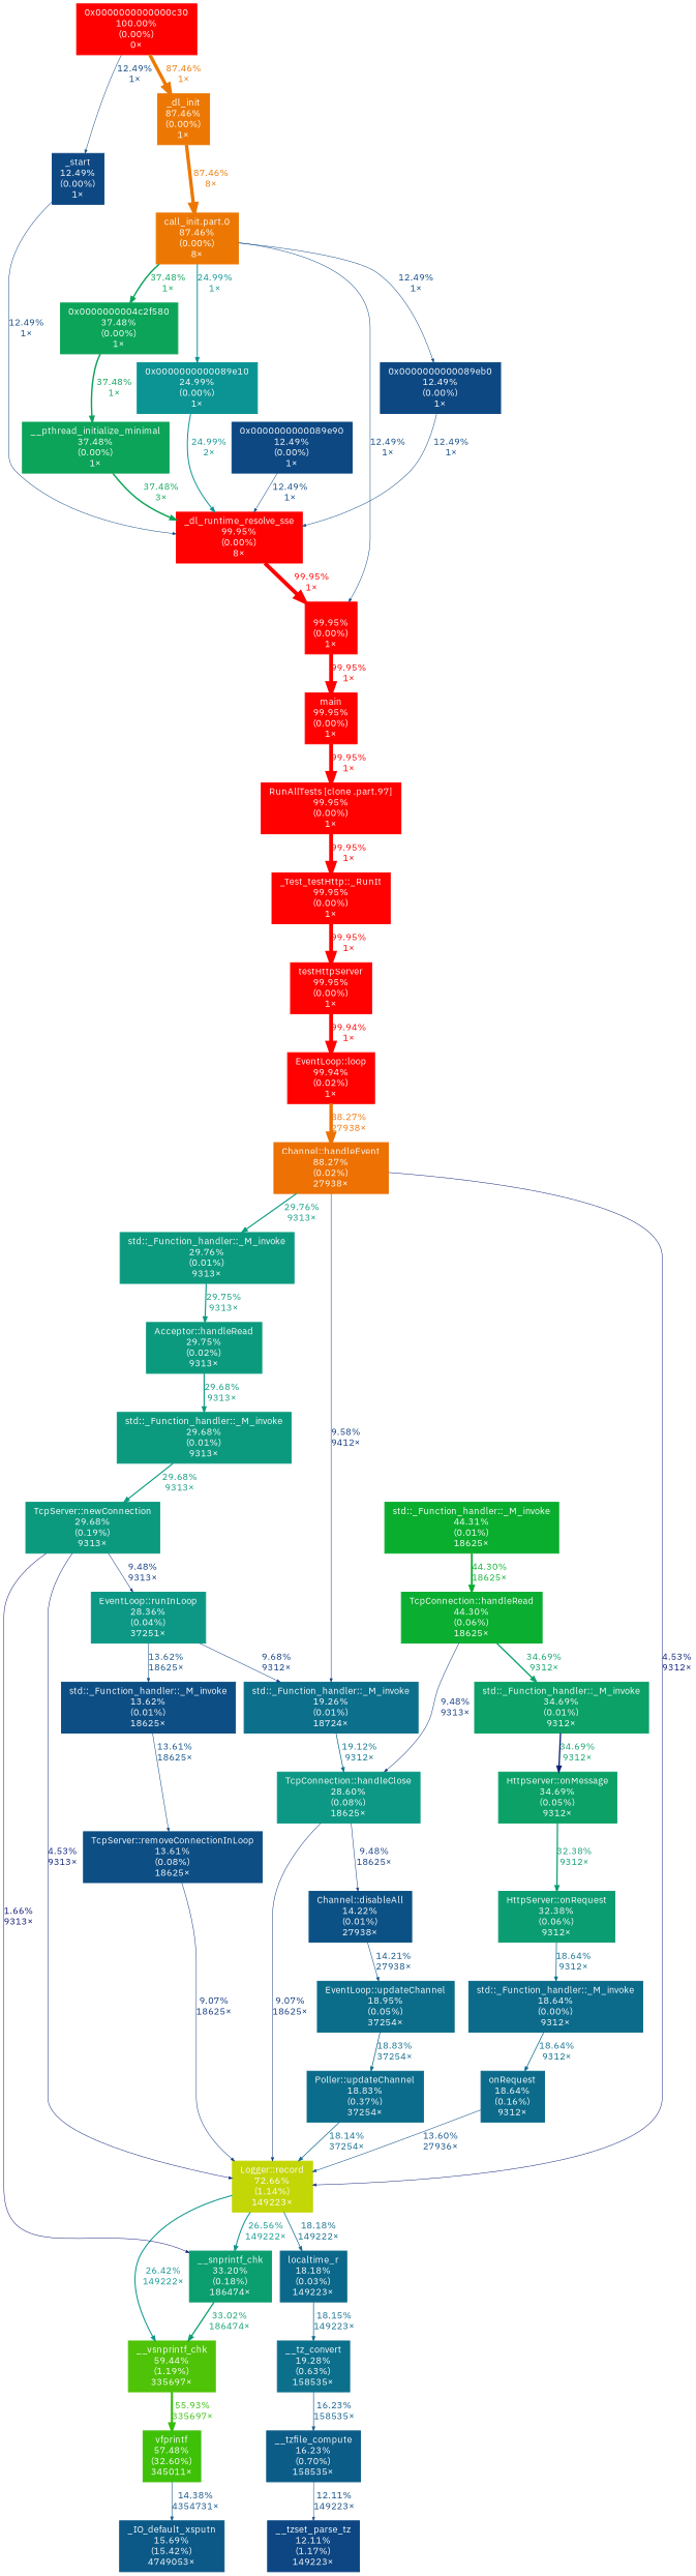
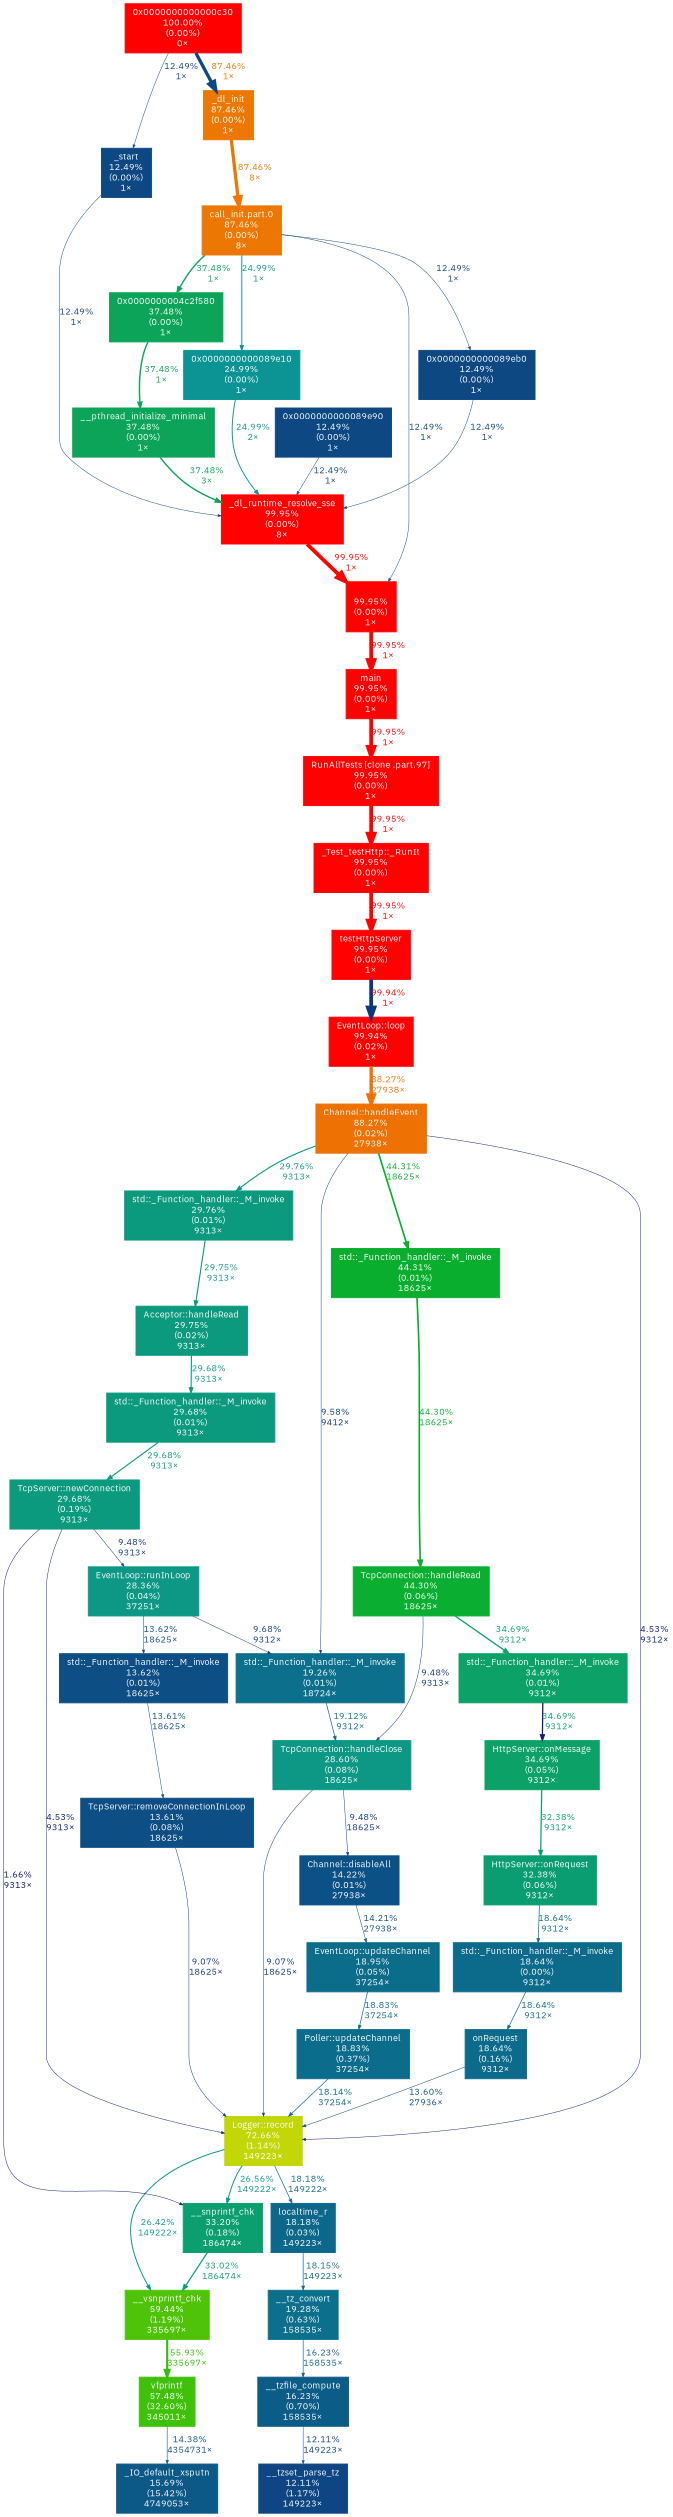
  digraph {
    fontname="IBM Plex Sans"
    nodesep=0.125
    ranksep=0.25
    node [color="#ff0100" fontcolor="#ffffff" fontname="IBM Plex Sans" fontsize=10.00 shape=box style=filled]
    edge [arrowsize=0.35 color="#0d4883" fontcolor="#0d4883" fontname="IBM Plex Sans" fontsize=10.00 labeldistance=0.50 penwidth=0.50]
    n1 [color="#c3d606" height=0 label="Logger::record\n72.66%\n(1.14%)\n149223×" width=0]
    n2 [color="#4fc308" height=0 label="__vsnprintf_chk\n59.44%\n(1.19%)\n335697×" width=0]
    n3 [color="#0b9e6e" height=0 label="__snprintf_chk\n33.20%\n(0.18%)\n186474×" width=0]
    n4 [color="#0c688a" height=0 label="localtime_r\n18.18%\n(0.03%)\n149223×" width=0]
    n5 [color="#3fc009" height=0 label="vfprintf\n57.48%\n(32.60%)\n345011×" width=0]
    n6 [color="#0c6f8c" height=0 label="__tz_convert\n19.28%\n(0.63%)\n158535×" width=0]
    n7 [color="#0c5987" height=0 label="_IO_default_xsputn\n15.69%\n(15.42%)\n4749053×" width=0]
    n8 [color="#0c5c88" height=0 label="__tzfile_compute\n16.23%\n(0.70%)\n158535×" width=0]
    n9 [color="#0c9a7f" height=0 label="std::_Function_handler::_M_invoke\n29.68%\n(0.01%)\n9313×" width=0]
    n10 [color="#0c9a7f" height=0 label="TcpServer::newConnection\n29.68%\n(0.19%)\n9313×" width=0]
    n11 [color="#0c9885" height=0 label="EventLoop::runInLoop\n28.36%\n(0.04%)\n37251×" width=0]
    n12 [color="#0d4e84" height=0 label="std::_Function_handler::_M_invoke\n13.62%\n(0.01%)\n18625×" width=0]
    n13 [color="#0c6f8c" height=0 label="std::_Function_handler::_M_invoke\n19.26%\n(0.01%)\n18724×" width=0]
    n14 [color="#ff0000" height=0 label="0x0000000000000c30\n100.00%\n(0.00%)\n0×" width=0]
    n15 [color="#0d4883" height=0 label="_start\n12.49%\n(0.00%)\n1×" width=0]
    n16 [color="#ec7803" height=0 label="_dl_init\n87.46%\n(0.00%)\n1×" width=0]
    n17 [height=0 label="_dl_runtime_resolve_sse\n99.95%\n(0.00%)\n8×" width=0]
    n18 [color="#ec7803" height=0 label="call_init.part.0\n87.46%\n(0.00%)\n8×" width=0]
    n19 [height=0 label="\n99.95%\n(0.00%)\n1×" width=0]
    n20 [color="#0c9393" height=0 label="0x0000000000089e10\n24.99%\n(0.00%)\n1×" width=0]
    n21 [color="#0ba458" height=0 label="0x0000000004c2f580\n37.48%\n(0.00%)\n1×" width=0]
    n22 [color="#0d4883" height=0 label="0x0000000000089eb0\n12.49%\n(0.00%)\n1×" width=0]
    n23 [height=0 label="RunAllTests [clone .part.97]\n99.95%\n(0.00%)\n1×" width=0]
    n24 [height=0 label="_Test_testHttp::_RunIt\n99.95%\n(0.00%)\n1×" width=0]
    n25 [height=0 label="testHttpServer\n99.95%\n(0.00%)\n1×" width=0]
    n26 [height=0 label="EventLoop::loop\n99.94%\n(0.02%)\n1×" width=0]
    n27 [color="#0d4682" height=0 label="__tzset_parse_tz\n12.11%\n(1.17%)\n149223×" width=0]
    n28 [color="#ed7103" height=0 label="Channel::handleEvent\n88.27%\n(0.02%)\n27938×" width=0]
    n29 [color="#0aae2f" height=0 label="std::_Function_handler::_M_invoke\n44.31%\n(0.01%)\n18625×" width=0]
    n30 [color="#0c9a7f" height=0 label="std::_Function_handler::_M_invoke\n29.76%\n(0.01%)\n9313×" width=0]
    n31 [height=0 label="main\n99.95%\n(0.00%)\n1×" width=0]
    n32 [color="#0ba167" height=0 label="HttpServer::onMessage\n34.69%\n(0.05%)\n9312×" width=0]
    n33 [color="#0b9d72" height=0 label="HttpServer::onRequest\n32.38%\n(0.06%)\n9312×" width=0]
    n34 [color="#0c6b8b" height=0 label="std::_Function_handler::_M_invoke\n18.64%\n(0.00%)\n9312×" width=0]
    n35 [color="#0c6b8b" height=0 label="onRequest\n18.64%\n(0.16%)\n9312×" width=0]
    n36 [color="#0ba458" height=0 label="__pthread_initialize_minimal\n37.48%\n(0.00%)\n1×" width=0]
    n37 [color="#0d4883" height=0 label="0x0000000000089e90\n12.49%\n(0.00%)\n1×" width=0]
    n38 [color="#0ba167" height=0 label="std::_Function_handler::_M_invoke\n34.69%\n(0.01%)\n9312×" width=0]
    n39 [color="#0d4e84" height=0 label="TcpServer::removeConnectionInLoop\n13.61%\n(0.08%)\n18625×" width=0]
    n40 [color="#0c9884" height=0 label="TcpConnection::handleClose\n28.60%\n(0.08%)\n18625×" width=0]
    n41 [color="#0c5185" height=0 label="Channel::disableAll\n14.22%\n(0.01%)\n27938×" width=0]
    n42 [color="#0c6d8b" height=0 label="EventLoop::updateChannel\n18.95%\n(0.05%)\n37254×" width=0]
    n43 [color="#0c6c8b" height=0 label="Poller::updateChannel\n18.83%\n(0.37%)\n37254×" width=0]
    n44 [color="#0aae30" height=0 label="TcpConnection::handleRead\n44.30%\n(0.06%)\n18625×" width=0]
    n45 [color="#0c9a7f" height=0 label="Acceptor::handleRead\n29.75%\n(0.02%)\n9313×" width=0]
    n1 -> n2 [arrowsize=0.51 color="#0c958e" fontcolor="#0c958e" label="26.42%\n149222×" labeldistance=1.06 penwidth=1.06]
    n1 -> n3 [arrowsize=0.52 color="#0c968d" fontcolor="#0c968d" label="26.56%\n149222×" labeldistance=1.06 penwidth=1.06]
    n1 -> n4 [arrowsize=0.43 color="#0c688a" fontcolor="#0c688a" label="18.18%\n149222×" labeldistance=0.73 penwidth=0.73]
    n2 -> n5 [arrowsize=0.75 color="#34be09" fontcolor="#34be09" label="55.93%\n335697×" labeldistance=2.24 penwidth=2.24]
    n3 -> n2 [arrowsize=0.57 color="#0b9e6f" fontcolor="#0b9e6f" label="33.02%\n186474×" labeldistance=1.32 penwidth=1.32]
    n4 -> n6 [arrowsize=0.43 color="#0c688a" fontcolor="#0c688a" label="18.15%\n149223×" labeldistance=0.73 penwidth=0.73]
    n5 -> n7 [arrowsize=0.38 color="#0c5285" fontcolor="#0c5285" label="14.38%\n4354731×" labeldistance=0.58 penwidth=0.58]
    n6 -> n8 [arrowsize=0.40 color="#0c5c88" fontcolor="#0c5c88" label="16.23%\n158535×" labeldistance=0.65 penwidth=0.65]
    n8 -> n27 [color="#0d4682" fontcolor="#0d4682" label="12.11%\n149223×"]
    n9 -> n10 [arrowsize=0.54 color="#0c9a7f" fontcolor="#0c9a7f" label="29.68%\n9313×" labeldistance=1.19 penwidth=1.19]
    n10 -> n1 [color="#0d2079" fontcolor="#0d2079" label="4.53%\n9313×"]
    n10 -> n3 [color="#0d1475" fontcolor="#0d1475" label="1.66%\n9313×"]
    n10 -> n11 [color="#0d387f" fontcolor="#0d387f" label="9.48%\n9313×"]
    n11 -> n12 [arrowsize=0.37 color="#0d4e84" fontcolor="#0d4e84" label="13.62%\n18625×" labeldistance=0.54 penwidth=0.54]
    n11 -> n13 [color="#0d397f" fontcolor="#0d397f" label="9.68%\n9312×"]
    n12 -> n39 [arrowsize=0.37 color="#0d4e84" fontcolor="#0d4e84" label="13.61%\n18625×" labeldistance=0.54 penwidth=0.54]
    n13 -> n40 [arrowsize=0.44 color="#0c6e8c" fontcolor="#0c6e8c" label="19.12%\n9312×" labeldistance=0.76 penwidth=0.76]
    n14 -> n15 [label="12.49%\n1×"]
-   n14 -> n16 [arrowsize=0.94 color="#ec7803" fontcolor="#ec7803" label="87.46%\n1×" labeldistance=3.50 penwidth=3.50]
+   n14 -> n16 [arrowsize=0.94 fontcolor="#ec7803" label="87.46%\n1×" labeldistance=3.50 penwidth=3.50]
    n15 -> n17 [label="12.49%\n1×"]
    n16 -> n18 [arrowsize=0.94 color="#ec7803" fontcolor="#ec7803" label="87.46%\n8×" labeldistance=3.50 penwidth=3.50]
    n17 -> n19 [arrowsize=1.00 color="#ff0100" fontcolor="#ff0100" label="99.95%\n1×" labeldistance=4.00 penwidth=4.00]
    n18 -> n19 [label="12.49%\n1×"]
    n18 -> n20 [arrowsize=0.50 color="#0c9393" fontcolor="#0c9393" label="24.99%\n1×" labeldistance=1.00 penwidth=1.00]
    n18 -> n21 [arrowsize=0.61 color="#0ba458" fontcolor="#0ba458" label="37.48%\n1×" labeldistance=1.50 penwidth=1.50]
    n18 -> n22 [label="12.49%\n1×"]
    n19 -> n31 [arrowsize=1.00 color="#ff0100" fontcolor="#ff0100" label="99.95%\n1×" labeldistance=4.00 penwidth=4.00]
    n20 -> n17 [arrowsize=0.50 color="#0c9393" fontcolor="#0c9393" label="24.99%\n2×" labeldistance=1.00 penwidth=1.00]
    n21 -> n36 [arrowsize=0.61 color="#0ba458" fontcolor="#0ba458" label="37.48%\n1×" labeldistance=1.50 penwidth=1.50]
    n22 -> n17 [label="12.49%\n1×"]
    n23 -> n24 [arrowsize=1.00 color="#ff0100" fontcolor="#ff0100" label="99.95%\n1×" labeldistance=4.00 penwidth=4.00]
    n24 -> n25 [arrowsize=1.00 color="#ff0100" fontcolor="#ff0100" label="99.95%\n1×" labeldistance=4.00 penwidth=4.00]
-   n25 -> n26 [arrowsize=1.00 color="#ff0100" fontcolor="#ff0100" label="99.94%\n1×" labeldistance=4.00 penwidth=4.00]
+   n25 -> n26 [arrowsize=1.00 color="#0d367e" fontcolor="#ff0100" label="99.94%\n1×" labeldistance=4.00 penwidth=4.00]
    n26 -> n28 [arrowsize=0.94 color="#ed7103" fontcolor="#ed7103" label="88.27%\n27938×" labeldistance=3.53 penwidth=3.53]
    n28 -> n1 [color="#0d2079" fontcolor="#0d2079" label="4.53%\n9312×"]
    n28 -> n13 [color="#0d387f" fontcolor="#0d387f" label="9.58%\n9412×"]
+   n28 -> n29 [arrowsize=0.67 color="#0aae2f" fontcolor="#0aae2f" label="44.31%\n18625×" labeldistance=1.77 penwidth=1.77]
    n28 -> n30 [arrowsize=0.55 color="#0c9a7f" fontcolor="#0c9a7f" label="29.76%\n9313×" labeldistance=1.19 penwidth=1.19]
    n29 -> n44 [arrowsize=0.67 color="#0aae30" fontcolor="#0aae30" label="44.30%\n18625×" labeldistance=1.77 penwidth=1.77]
    n30 -> n45 [arrowsize=0.55 color="#0c9a7f" fontcolor="#0c9a7f" label="29.75%\n9313×" labeldistance=1.19 penwidth=1.19]
    n31 -> n23 [arrowsize=1.00 color="#ff0100" fontcolor="#ff0100" label="99.95%\n1×" labeldistance=4.00 penwidth=4.00]
    n32 -> n33 [arrowsize=0.57 color="#0b9d72" fontcolor="#0b9d72" label="32.38%\n9312×" labeldistance=1.30 penwidth=1.30]
    n33 -> n34 [arrowsize=0.43 color="#0c6b8b" fontcolor="#0c6b8b" label="18.64%\n9312×" labeldistance=0.75 penwidth=0.75]
    n34 -> n35 [arrowsize=0.43 color="#0c6b8b" fontcolor="#0c6b8b" label="18.64%\n9312×" labeldistance=0.75 penwidth=0.75]
    n35 -> n1 [arrowsize=0.37 color="#0d4e84" fontcolor="#0d4e84" label="13.60%\n27936×" labeldistance=0.54 penwidth=0.54]
    n36 -> n17 [arrowsize=0.61 color="#0ba458" fontcolor="#0ba458" label="37.48%\n3×" labeldistance=1.50 penwidth=1.50]
    n37 -> n17 [label="12.49%\n1×"]
    n38 -> n32 [arrowsize=0.59 color="#0d2079" fontcolor="#0ba167" label="34.69%\n9312×" labeldistance=1.39 penwidth=1.39]
    n39 -> n1 [color="#0d367e" fontcolor="#0d367e" label="9.07%\n18625×"]
    n40 -> n1 [color="#0d367e" fontcolor="#0d367e" label="9.07%\n18625×"]
    n40 -> n41 [color="#0d387f" fontcolor="#0d387f" label="9.48%\n18625×"]
    n41 -> n42 [arrowsize=0.38 color="#0c5185" fontcolor="#0c5185" label="14.21%\n27938×" labeldistance=0.57 penwidth=0.57]
    n42 -> n43 [arrowsize=0.43 color="#0c6c8b" fontcolor="#0c6c8b" label="18.83%\n37254×" labeldistance=0.75 penwidth=0.75]
    n43 -> n1 [arrowsize=0.43 color="#0c688a" fontcolor="#0c688a" label="18.14%\n37254×" labeldistance=0.73 penwidth=0.73]
    n44 -> n38 [arrowsize=0.59 color="#0ba167" fontcolor="#0ba167" label="34.69%\n9312×" labeldistance=1.39 penwidth=1.39]
    n44 -> n40 [color="#0d387f" fontcolor="#0d387f" label="9.48%\n9313×"]
    n45 -> n9 [arrowsize=0.54 color="#0c9a7f" fontcolor="#0c9a7f" label="29.68%\n9313×" labeldistance=1.19 penwidth=1.19]
  }
